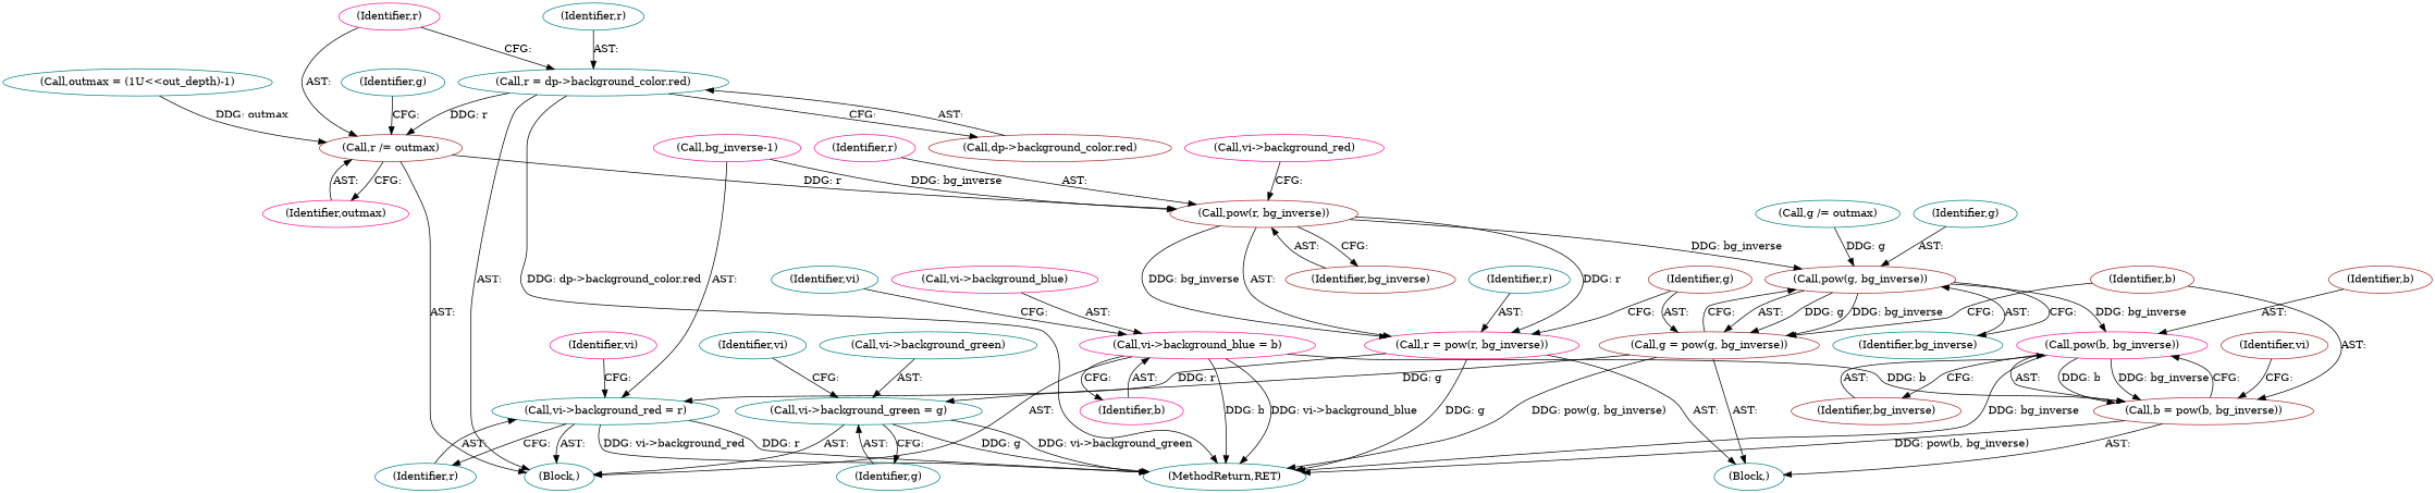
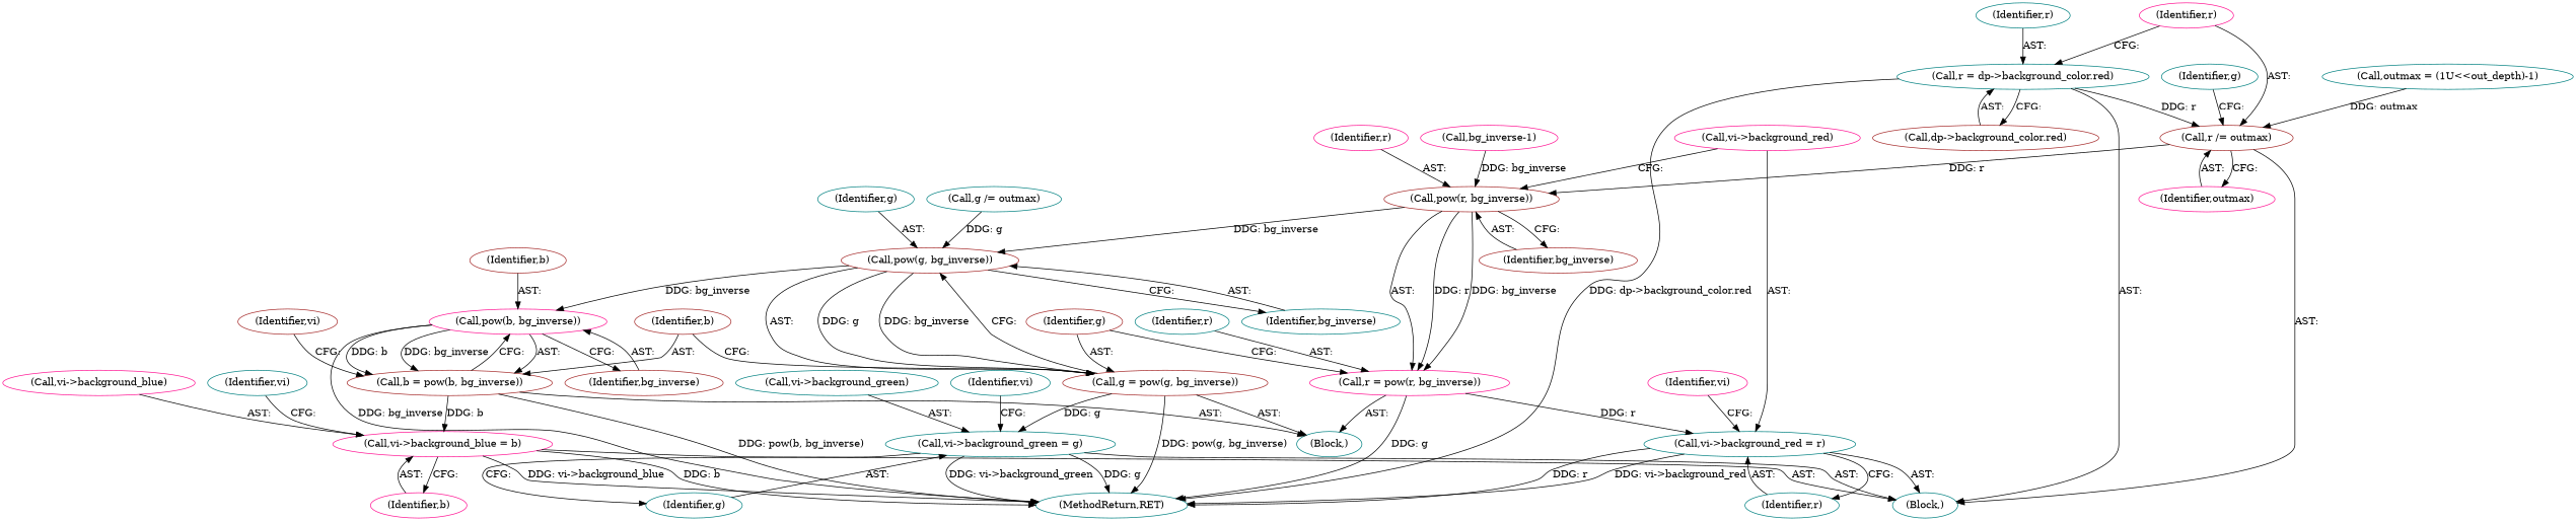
  digraph {
    node [color=teal]
    n1 [label="(Call,r = dp->background_color.red)"]
    n2 [color=brown label="(Call,r /= outmax)"]
    n3 [label="(Block,)"]
    n4 [label="(MethodReturn,RET)"]
    n5 [color=brown label="(Call,dp->background_color.red)"]
    n6 [color=brown label="(Call,pow(r, bg_inverse))"]
    n7 [color=deeppink label="(Identifier,outmax)"]
    n8 [color=deeppink label="(Call,r = pow(r, bg_inverse))"]
    n9 [color=brown label="(Call,pow(g, bg_inverse))"]
    n10 [color=brown label="(Identifier,bg_inverse)"]
    n11 [label="(Call,vi->background_red = r)"]
    n12 [label="(Block,)"]
    n13 [color=brown label="(Call,g = pow(g, bg_inverse))"]
    n14 [color=deeppink label="(Call,pow(b, bg_inverse))"]
    n15 [label="(Identifier,bg_inverse)"]
    n16 [label="(Identifier,r)"]
    n17 [label="(Call,vi->background_green = g)"]
    n18 [color=brown label="(Call,b = pow(b, bg_inverse))"]
    n19 [color=brown label="(Identifier,bg_inverse)"]
    n20 [label="(Identifier,g)"]
    n21 [color=deeppink label="(Call,vi->background_blue = b)"]
    n22 [color=deeppink label="(Identifier,b)"]
    n23 [label="(Call,outmax = (1U<<out_depth)-1)"]
    n24 [label="(Identifier,r)"]
    n25 [color=brown label="(Identifier,b)"]
    n26 [color=brown label="(Identifier,g)"]
    n27 [label="(Identifier,g)"]
    n28 [color=deeppink label="(Identifier,r)"]
    n29 [color=deeppink label="(Call,vi->background_red)"]
    n30 [label="(Call,g /= outmax)"]
    n31 [color=deeppink label="(Identifier,vi)"]
    n32 [color=deeppink label="(Identifier,r)"]
    n33 [label="(Identifier,vi)"]
    n34 [label="(Identifier,vi)"]
    n35 [label="(Identifier,r)"]
    n36 [color=brown label="(Identifier,vi)"]
    n37 [label="(Identifier,g)"]
    n38 [color=deeppink label="(Call,vi->background_blue)"]
    n39 [label="(Call,vi->background_green)"]
    n40 [color=deeppink label="(Call,bg_inverse-1)"]
    n41 [color=brown label="(Identifier,b)"]
    n1 -> n2 [label="DDG: r"]
    n1 -> n3 [label="AST: "]
    n1 -> n4 [label="DDG: dp->background_color.red"]
    n1 -> n5 [label="CFG: "]
    n2 -> n3 [label="AST: "]
    n2 -> n6 [label="DDG: r"]
    n2 -> n7 [label="CFG: "]
    n5 -> n1 [label="AST: "]
    n6 -> n8 [label="AST: "]
    n6 -> n8 [label="DDG: r"]
    n6 -> n8 [label="DDG: bg_inverse"]
    n6 -> n9 [label="DDG: bg_inverse"]
    n6 -> n10 [label="CFG: "]
    n7 -> n2 [label="AST: "]
    n8 -> n4 [label="DDG: g"]
    n8 -> n11 [label="DDG: r"]
    n8 -> n12 [label="AST: "]
    n9 -> n13 [label="AST: "]
    n9 -> n13 [label="DDG: g"]
    n9 -> n13 [label="DDG: bg_inverse"]
    n9 -> n14 [label="DDG: bg_inverse"]
    n9 -> n15 [label="CFG: "]
    n10 -> n6 [label="AST: "]
    n11 -> n3 [label="AST: "]
    n11 -> n4 [label="DDG: r"]
    n11 -> n4 [label="DDG: vi->background_red"]
    n11 -> n16 [label="CFG: "]
    n13 -> n4 [label="DDG: pow(g, bg_inverse)"]
    n13 -> n9 [label="CFG: "]
    n13 -> n12 [label="AST: "]
    n13 -> n17 [label="DDG: g"]
    n14 -> n4 [label="DDG: bg_inverse"]
    n14 -> n18 [label="AST: "]
    n14 -> n18 [label="DDG: b"]
    n14 -> n18 [label="DDG: bg_inverse"]
    n14 -> n19 [label="CFG: "]
    n15 -> n9 [label="AST: "]
    n16 -> n11 [label="AST: "]
    n17 -> n3 [label="AST: "]
    n17 -> n4 [label="DDG: g"]
    n17 -> n4 [label="DDG: vi->background_green"]
    n17 -> n20 [label="CFG: "]
    n18 -> n4 [label="DDG: pow(b, bg_inverse)"]
    n18 -> n12 [label="AST: "]
    n18 -> n14 [label="CFG: "]
-   n21 -> n18 [label="DDG: b"]
+   n18 -> n21 [label="DDG: b"]
    n19 -> n14 [label="AST: "]
    n20 -> n17 [label="AST: "]
    n21 -> n3 [label="AST: "]
    n21 -> n4 [label="DDG: b"]
    n21 -> n4 [label="DDG: vi->background_blue"]
    n21 -> n22 [label="CFG: "]
    n22 -> n21 [label="AST: "]
    n23 -> n2 [label="DDG: outmax"]
    n24 -> n1 [label="AST: "]
    n25 -> n14 [label="AST: "]
    n26 -> n8 [label="CFG: "]
    n26 -> n13 [label="AST: "]
    n27 -> n9 [label="AST: "]
    n28 -> n1 [label="CFG: "]
    n28 -> n2 [label="AST: "]
    n29 -> n6 [label="CFG: "]
-   n40 -> n11 [label="AST: "]
+   n29 -> n11 [label="AST: "]
    n30 -> n9 [label="DDG: g"]
    n31 -> n11 [label="CFG: "]
    n32 -> n6 [label="AST: "]
    n33 -> n21 [label="CFG: "]
    n34 -> n17 [label="CFG: "]
    n35 -> n8 [label="AST: "]
    n36 -> n18 [label="CFG: "]
    n37 -> n2 [label="CFG: "]
    n38 -> n21 [label="AST: "]
    n39 -> n17 [label="AST: "]
    n40 -> n6 [label="DDG: bg_inverse"]
    n41 -> n13 [label="CFG: "]
    n41 -> n18 [label="AST: "]
  }
